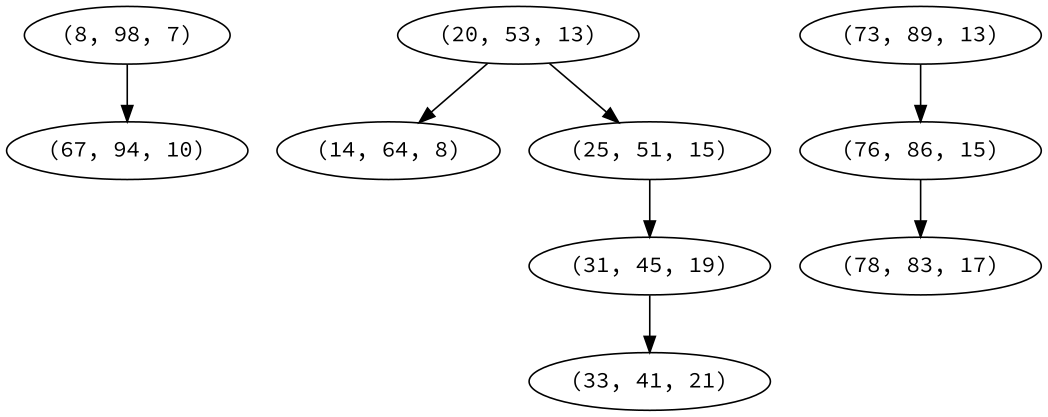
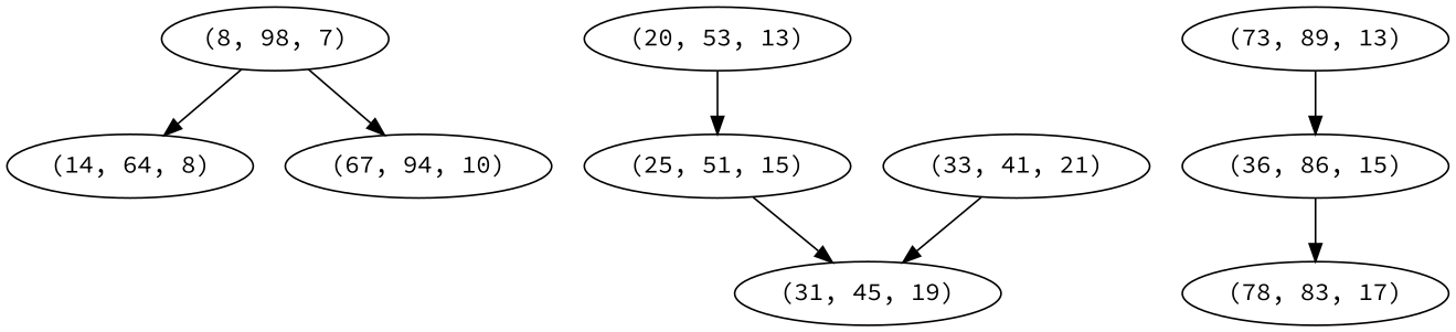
  digraph {
    fontname="Source Code Pro"
    node [fontname="Source Code Pro"]
    edge [fontname="Source Code Pro"]
    "(8, 98, 7)"
    "(14, 64, 8)"
    "(67, 94, 10)"
    n4 [label="(20, 53, 13)"]
    "(25, 51, 15)"
    "(31, 45, 19)"
    "(33, 41, 21)"
    "(73, 89, 13)"
-   "(76, 86, 15)"
+   "(76, 86, 15)" [label="(36, 86, 15)"]
    "(78, 83, 17)"
-   n4 -> "(14, 64, 8)"
+   "(8, 98, 7)" -> "(14, 64, 8)"
    "(8, 98, 7)" -> "(67, 94, 10)"
    n4 -> "(25, 51, 15)"
    "(25, 51, 15)" -> "(31, 45, 19)"
-   "(31, 45, 19)" -> "(33, 41, 21)"
+   "(33, 41, 21)" -> "(31, 45, 19)"
    "(73, 89, 13)" -> "(76, 86, 15)"
    "(76, 86, 15)" -> "(78, 83, 17)"
  }
